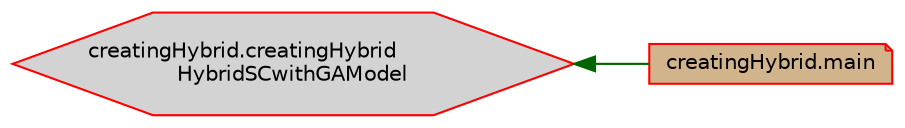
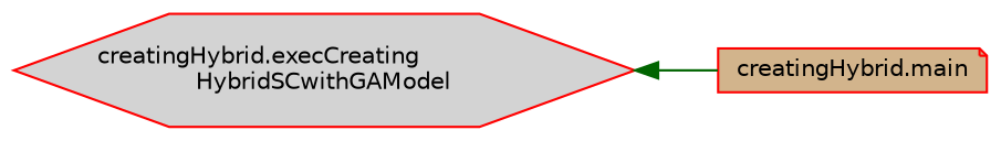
  digraph {
    rankdir=LR
    node [color=red fontname=Helvetica fontsize=10 style=filled]
-   n1 [fillcolor=lightgrey fontcolor=black height=0.2 label="creatingHybrid.creatingHybrid\lHybridSCwithGAModel" shape=hexagon width=0.4]
+   n1 [fillcolor=lightgrey fontcolor=black height=0.2 label="creatingHybrid.execCreating\lHybridSCwithGAModel" shape=hexagon width=0.4]
    n2 [fillcolor=tan height=0.2 label="creatingHybrid.main" shape=note width=0.4]
    n1 -> n2 [color=darkgreen dir=back fontname=Helvetica fontsize=10 labelfontname=Helvetica labelfontsize=10 style=solid]
  }
